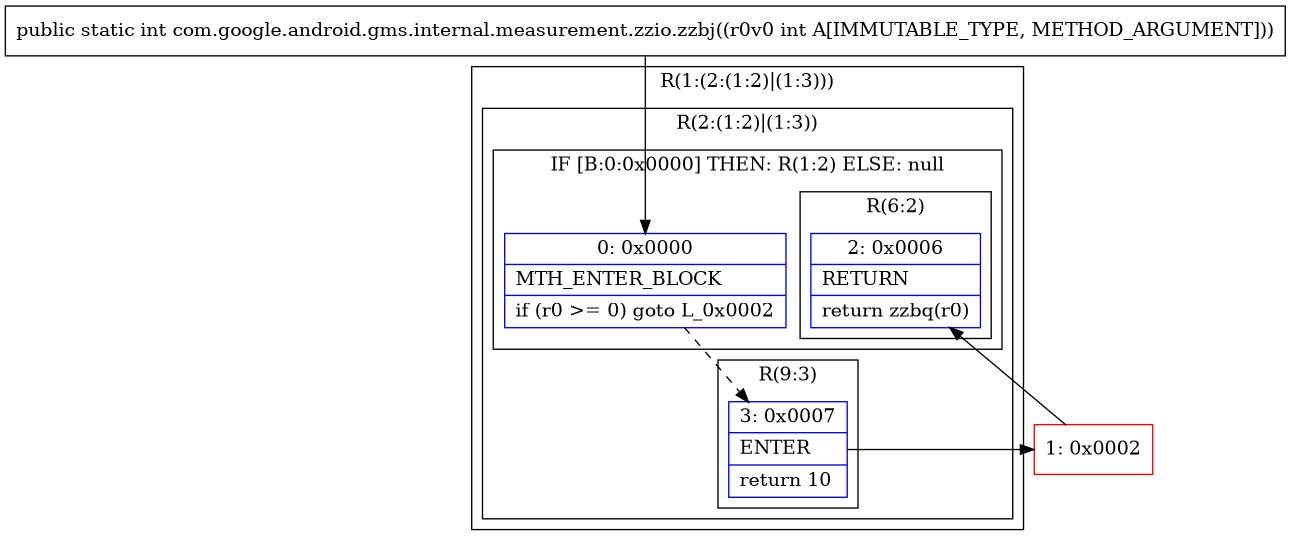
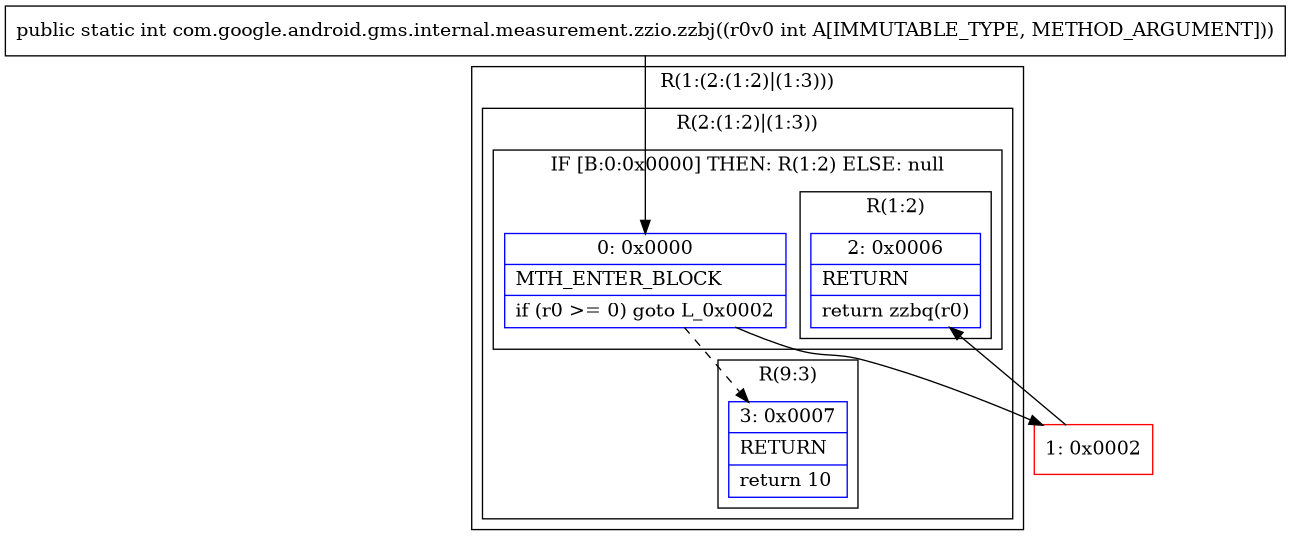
  digraph {
    node [color=blue shape=record]
    n1 [label="{2\:\ 0x0006|RETURN\l|return zzbq(r0)\l}"]
    n2 [label="{0\:\ 0x0000|MTH_ENTER_BLOCK\l|if (r0 \>= 0) goto L_0x0002\l}"]
-   n3 [label="{3\:\ 0x0007|ENTER\l|return 10\l}"]
+   n3 [label="{3\:\ 0x0007|RETURN\l|return 10\l}"]
    n4 [color=red label="{1\:\ 0x0002}"]
    n5 [label="{public static int com.google.android.gms.internal.measurement.zzio.zzbj((r0v0 int A[IMMUTABLE_TYPE, METHOD_ARGUMENT])) }" color=""]
    subgraph cluster_1 {
      label="R(1:(2:(1:2)|(1:3)))"
      subgraph cluster_2 {
        label="R(2:(1:2)|(1:3))"
        subgraph cluster_3 {
          label="IF [B:0:0x0000] THEN: R(1:2) ELSE: null"
          n2
          subgraph cluster_4 {
-           label="R(6:2)"
+           label="R(1:2)"
            n1
          }
        }
        subgraph cluster_5 {
          label="R(9:3)"
          n3
        }
      }
    }
    n2 -> n3 [style=dashed]
-   n3 -> n4
+   n2 -> n4
    n4 -> n1
    n5 -> n2
  }
